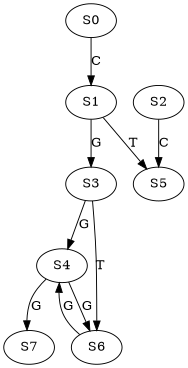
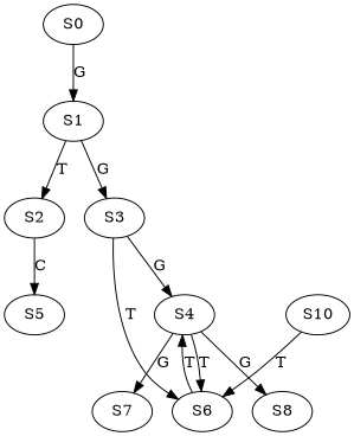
  strict digraph {
    S0
    S1
    S2
    S3
    S5
    S4
    S6
    S7
-   S0 -> S1 [label=C]
-   S1 -> S5 [label=T]
+   S8
+   S10
+   S0 -> S1 [label=G]
+   S1 -> S2 [label=T]
    S1 -> S3 [label=G]
    S2 -> S5 [label=C]
    S3 -> S4 [label=G]
    S3 -> S6 [label=T]
-   S4 -> S6 [label=G]
+   S4 -> S6 [label=T]
    S4 -> S7 [label=G]
-   S6 -> S4 [label=G]
+   S4 -> S8 [label=G]
+   S6 -> S4 [label=T]
+   S10 -> S6 [label=T]
  }
